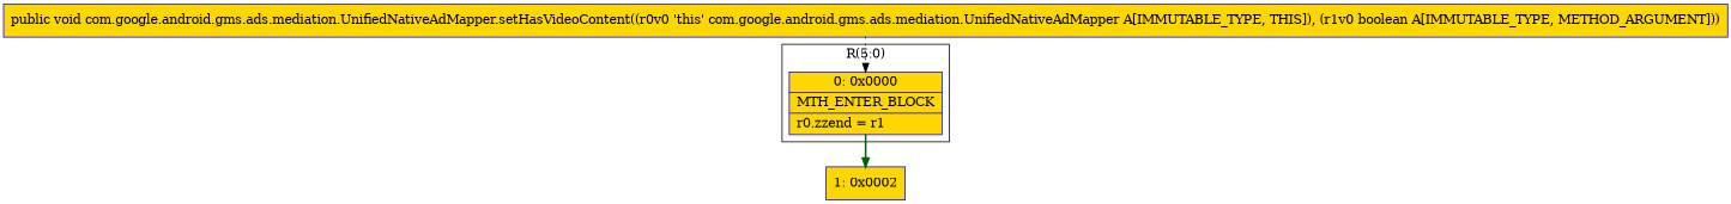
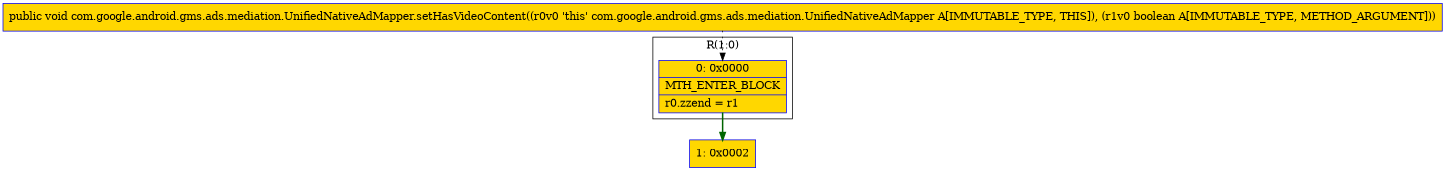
  digraph {
    node [color=blue shape=record style=filled fillcolor=gold]
    n1 [label="{0\:\ 0x0000|MTH_ENTER_BLOCK\l|r0.zzend = r1\l}"]
    n2 [label="{1\:\ 0x0002}"]
    n3 [label="{public void com.google.android.gms.ads.mediation.UnifiedNativeAdMapper.setHasVideoContent((r0v0 'this' com.google.android.gms.ads.mediation.UnifiedNativeAdMapper A[IMMUTABLE_TYPE, THIS]), (r1v0 boolean A[IMMUTABLE_TYPE, METHOD_ARGUMENT])) }"]
    subgraph cluster_1 {
-     label="R(5:0)"
+     label="R(1:0)"
      n1
    }
    n1 -> n2 [color=darkgreen style=bold]
    n3 -> n1 [color=black style=dotted]
  }
